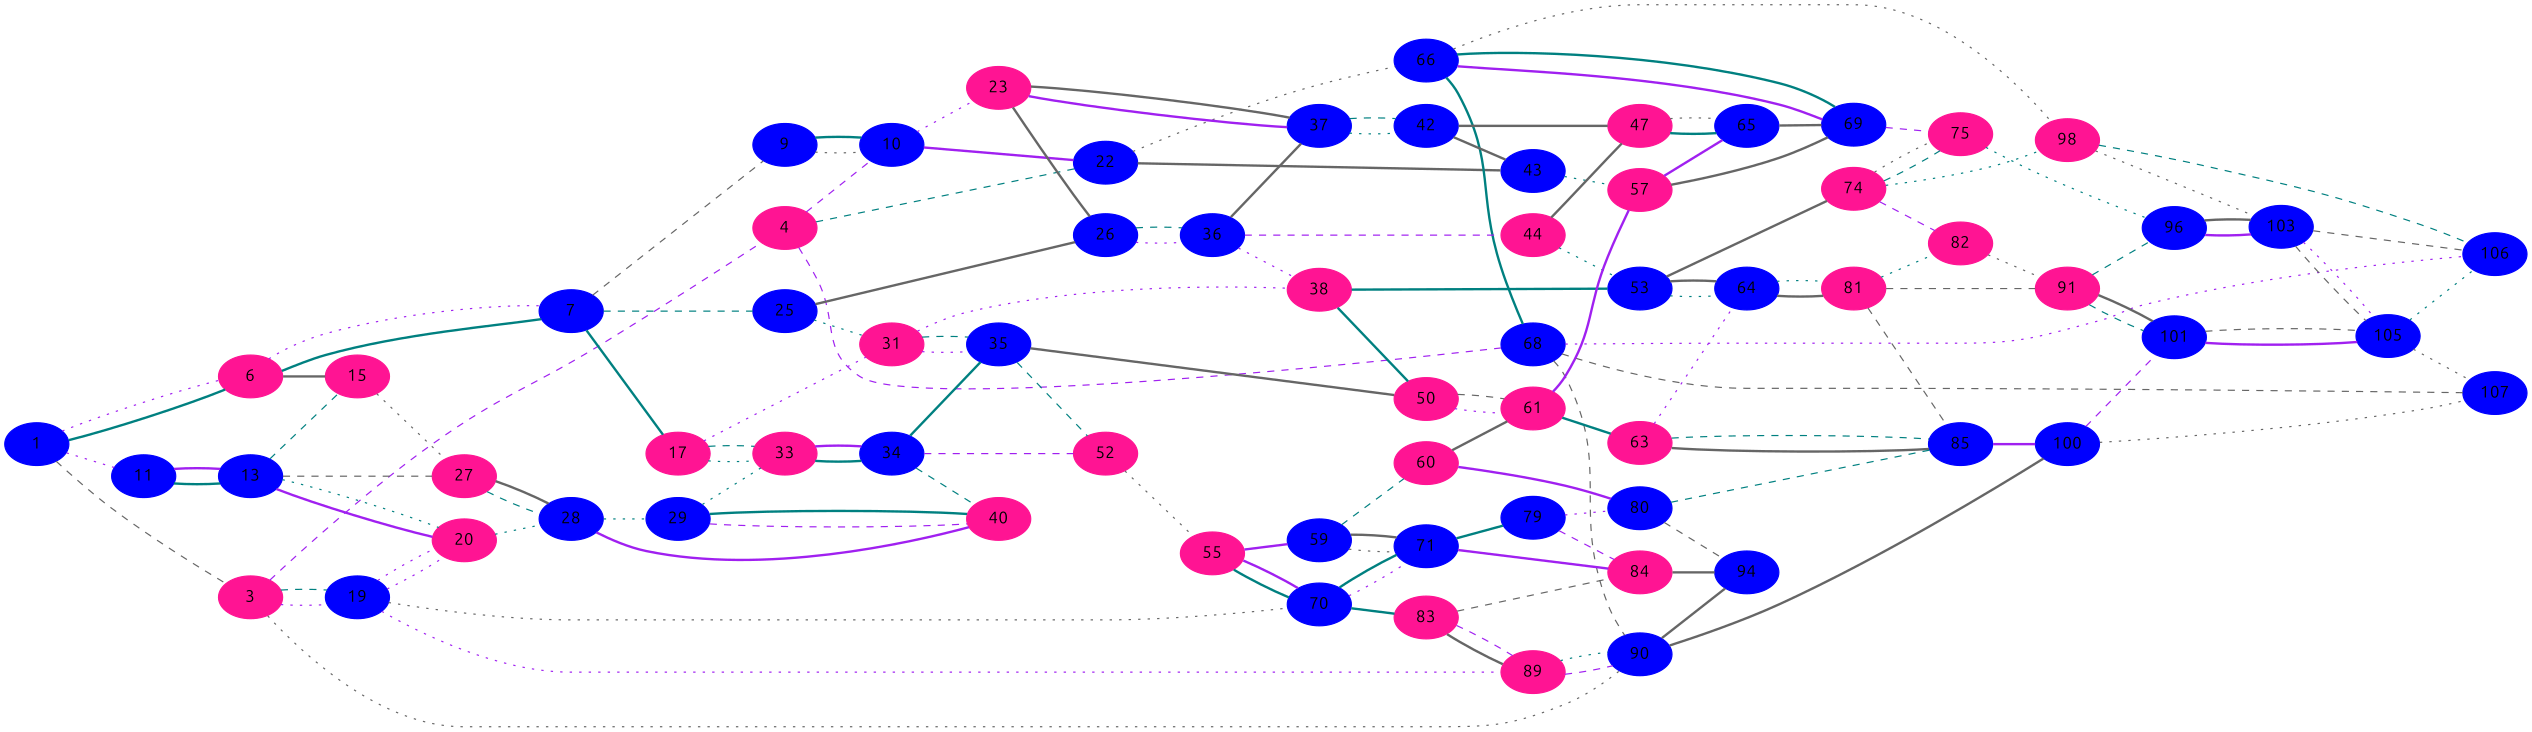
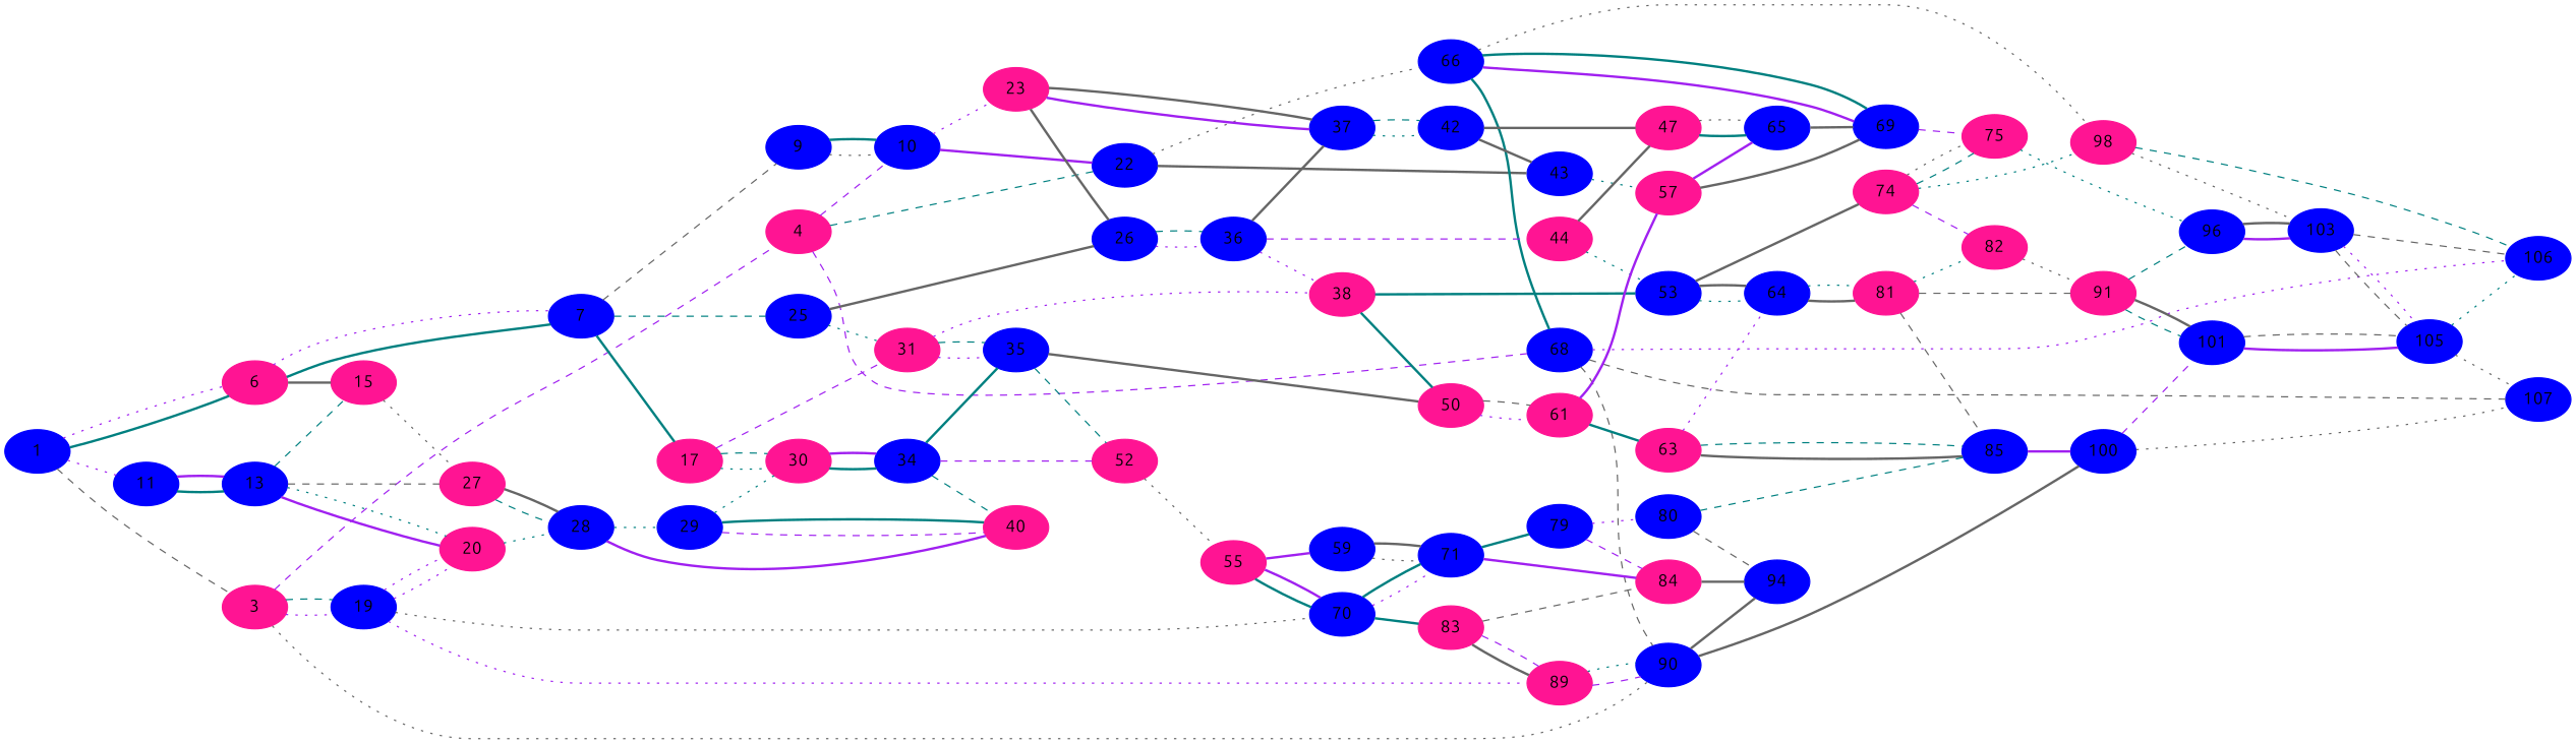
  graph {
    fontname=Ubuntu
    rankdir=LR
    node [color=blue fontname=Ubuntu style=filled]
    edge [color=gray40 fontname=Ubuntu style=bold]
    1 [super="+2"]
    3 [color=deeppink]
    6 [color=deeppink super="+12"]
    11
    4 [color=deeppink super="+5"]
    19 [super="+72"]
    90 [super="+95"]
    7 [super="+8"]
    15 [color=deeppink super="+16"]
    13 [super="+14"]
    10 [super="+21"]
    22 [super="+44"]
    68 [super="+110"]
    20 [color=deeppink]
    70 [super="+73"]
    89 [color=deeppink]
    94
    100 [super="+102"]
    23 [color=deeppink super="+24"]
    43
    66 [super="+67"]
    106 [super="+109"]
    107
    9
    17 [color=deeppink super="+18"]
    25
    27 [color=deeppink]
-   30 [color=deeppink label=33]
+   30 [color=deeppink]
    31 [color=deeppink super="+32"]
    26
    37
    28 [super="+33"]
    34 [super="+41"]
    35 [super="+49"]
    38 [color=deeppink super="+51"]
    71 [super="+78"]
    83 [color=deeppink]
    29
    40 [color=deeppink super="+45"]
    57 [color=deeppink super="+58"]
    69 [super="+76"]
    98 [color=deeppink super="+99"]
    36 [super="+39"]
    42
    n45 [color=deeppink label=44]
    52 [color=deeppink]
    50 [color=deeppink]
    53 [super="+54"]
    55 [color=deeppink super="+56"]
    61 [color=deeppink super="+62"]
    47 [color=deeppink super="+48"]
    64
    74 [color=deeppink]
    59
    65
    63 [color=deeppink]
    81 [color=deeppink super="+86"]
    75 [color=deeppink super="+97"]
    82 [color=deeppink]
-   60 [color=deeppink super="+77"]
    80 [super="+87"]
    79
    84 [color=deeppink super="+93"]
    85 [super="+88"]
    91 [color=deeppink super="+92"]
    103 [super="+104"]
    96
    101
    105 [super="+108"]
    1 -- 3 [style=dashed]
    1 -- 6 [color=teal]
    1 -- 6 [color=purple style=dotted]
    1 -- 11 [color=purple style=dotted]
    3 -- 4 [color=purple style=dashed]
    3 -- 19 [color=purple style=dotted]
    3 -- 19 [color=teal style=dashed]
    3 -- 90 [style=dotted]
    6 -- 7 [color=teal]
    6 -- 7 [color=purple style=dotted]
    6 -- 15
    11 -- 13 [color=teal]
    11 -- 13 [color=purple]
    4 -- 10 [color=purple style=dashed]
    4 -- 22 [color=teal style=dashed]
    4 -- 68 [color=purple style=dashed]
    19 -- 20 [color=purple style=dotted]
    19 -- 20 [color=purple style=dotted]
    19 -- 70 [style=dotted]
    19 -- 89 [color=purple style=dotted]
    90 -- 94
    90 -- 100
    7 -- 9 [style=dashed]
    7 -- 17 [color=teal]
    7 -- 25 [color=teal style=dashed]
    15 -- 27 [style=dotted]
    13 -- 15 [color=teal style=dashed]
    13 -- 20 [color=purple]
    13 -- 20 [color=teal style=dotted]
    13 -- 27 [style=dashed]
    10 -- 22 [color=purple]
    10 -- 23 [color=purple style=dotted]
    22 -- 43
    22 -- 66 [style=dotted]
    68 -- 90 [style=dashed]
    68 -- 106 [color=purple style=dotted]
    68 -- 107 [style=dashed]
    20 -- 28 [color=teal style=dotted]
    70 -- 71 [color=purple style=dotted]
    70 -- 71 [color=teal]
    70 -- 83 [color=teal]
    89 -- 90 [color=purple style=dashed]
    89 -- 90 [color=teal style=dotted]
    100 -- 107 [style=dotted]
    100 -- 101 [color=purple style=dashed]
    23 -- 26
    23 -- 37 [color=purple]
    23 -- 37
    43 -- 57 [color=teal style=dotted]
    66 -- 68 [color=teal]
    66 -- 69 [color=purple]
    66 -- 69 [color=teal]
    66 -- 98 [style=dotted]
    9 -- 10 [style=dotted]
    9 -- 10 [color=teal]
    17 -- 30 [color=teal style=dotted]
    17 -- 30 [color=teal style=dashed]
-   17 -- 31 [color=purple style=dotted]
+   17 -- 31 [color=purple style=dashed]
    25 -- 31 [color=teal style=dotted]
    25 -- 26
    27 -- 28 [color=teal style=dashed]
    27 -- 28
    30 -- 34 [color=teal]
    30 -- 34 [color=purple]
    31 -- 35 [color=purple style=dotted]
    31 -- 35 [color=teal style=dashed]
    31 -- 38 [color=purple style=dotted]
    26 -- 36 [color=purple style=dotted]
    26 -- 36 [color=teal style=dashed]
    37 -- 42 [color=teal style=dotted]
    37 -- 42 [color=teal style=dashed]
    28 -- 29 [color=teal style=dotted]
    28 -- 40 [color=purple]
    34 -- 35 [color=teal]
    34 -- 40 [color=teal style=dashed]
    34 -- 52 [color=purple style=dashed]
    35 -- 52 [color=teal style=dashed]
    35 -- 50
    38 -- 50 [color=teal]
    38 -- 53 [color=teal]
    71 -- 79 [color=teal]
    71 -- 84 [color=purple]
    83 -- 89
    83 -- 89 [color=purple style=dashed]
    83 -- 84 [style=dashed]
    29 -- 30 [color=teal style=dotted]
    29 -- 40 [color=purple style=dashed]
    29 -- 40 [color=teal]
    57 -- 69
    57 -- 65 [color=purple]
    69 -- 75 [color=purple style=dashed]
    98 -- 106 [color=teal style=dashed]
    98 -- 103 [style=dotted]
    36 -- 37
    36 -- 38 [color=purple style=dotted]
    36 -- n45 [color=purple style=dashed]
    42 -- 43
    42 -- 47
    n45 -- 53 [color=teal style=dotted]
    n45 -- 47
    52 -- 55 [style=dotted]
    50 -- 61 [color=purple style=dotted]
    50 -- 61 [style=dashed]
    53 -- 64 [color=teal style=dotted]
    53 -- 64
    53 -- 74
    55 -- 70 [color=teal]
    55 -- 70 [color=purple]
    55 -- 59 [color=purple]
    61 -- 57 [color=purple]
    61 -- 63 [color=teal]
    47 -- 65 [color=teal]
    47 -- 65 [style=dotted]
    64 -- 81
    64 -- 81 [color=teal style=dotted]
    74 -- 98 [color=teal style=dotted]
    74 -- 75 [color=teal style=dashed]
    74 -- 75 [style=dotted]
    74 -- 82 [color=purple style=dashed]
    59 -- 71 [style=dotted]
    59 -- 71
-   59 -- 60 [color=teal style=dashed]
    65 -- 69
    63 -- 64 [color=purple style=dotted]
    63 -- 85
    63 -- 85 [color=teal style=dashed]
    81 -- 82 [color=teal style=dotted]
    81 -- 85 [style=dashed]
    81 -- 91 [style=dashed]
    75 -- 96 [color=teal style=dotted]
    82 -- 91 [style=dotted]
-   60 -- 61 [weight=2]
-   60 -- 80 [color=purple]
    80 -- 94 [style=dashed]
    80 -- 85 [color=teal style=dashed]
    79 -- 80 [color=purple style=dotted]
    79 -- 84 [color=purple style=dashed]
    84 -- 94
    85 -- 100 [color=purple]
    91 -- 96 [color=teal style=dashed]
    91 -- 101 [color=teal style=dashed]
    91 -- 101
    103 -- 106 [style=dashed]
    103 -- 105 [style=dashed]
    103 -- 105 [color=purple style=dotted]
    96 -- 103 [color=purple]
    96 -- 103
    101 -- 105 [color=purple]
    101 -- 105 [style=dashed]
    105 -- 106 [color=teal style=dotted]
    105 -- 107 [style=dotted]
  }
